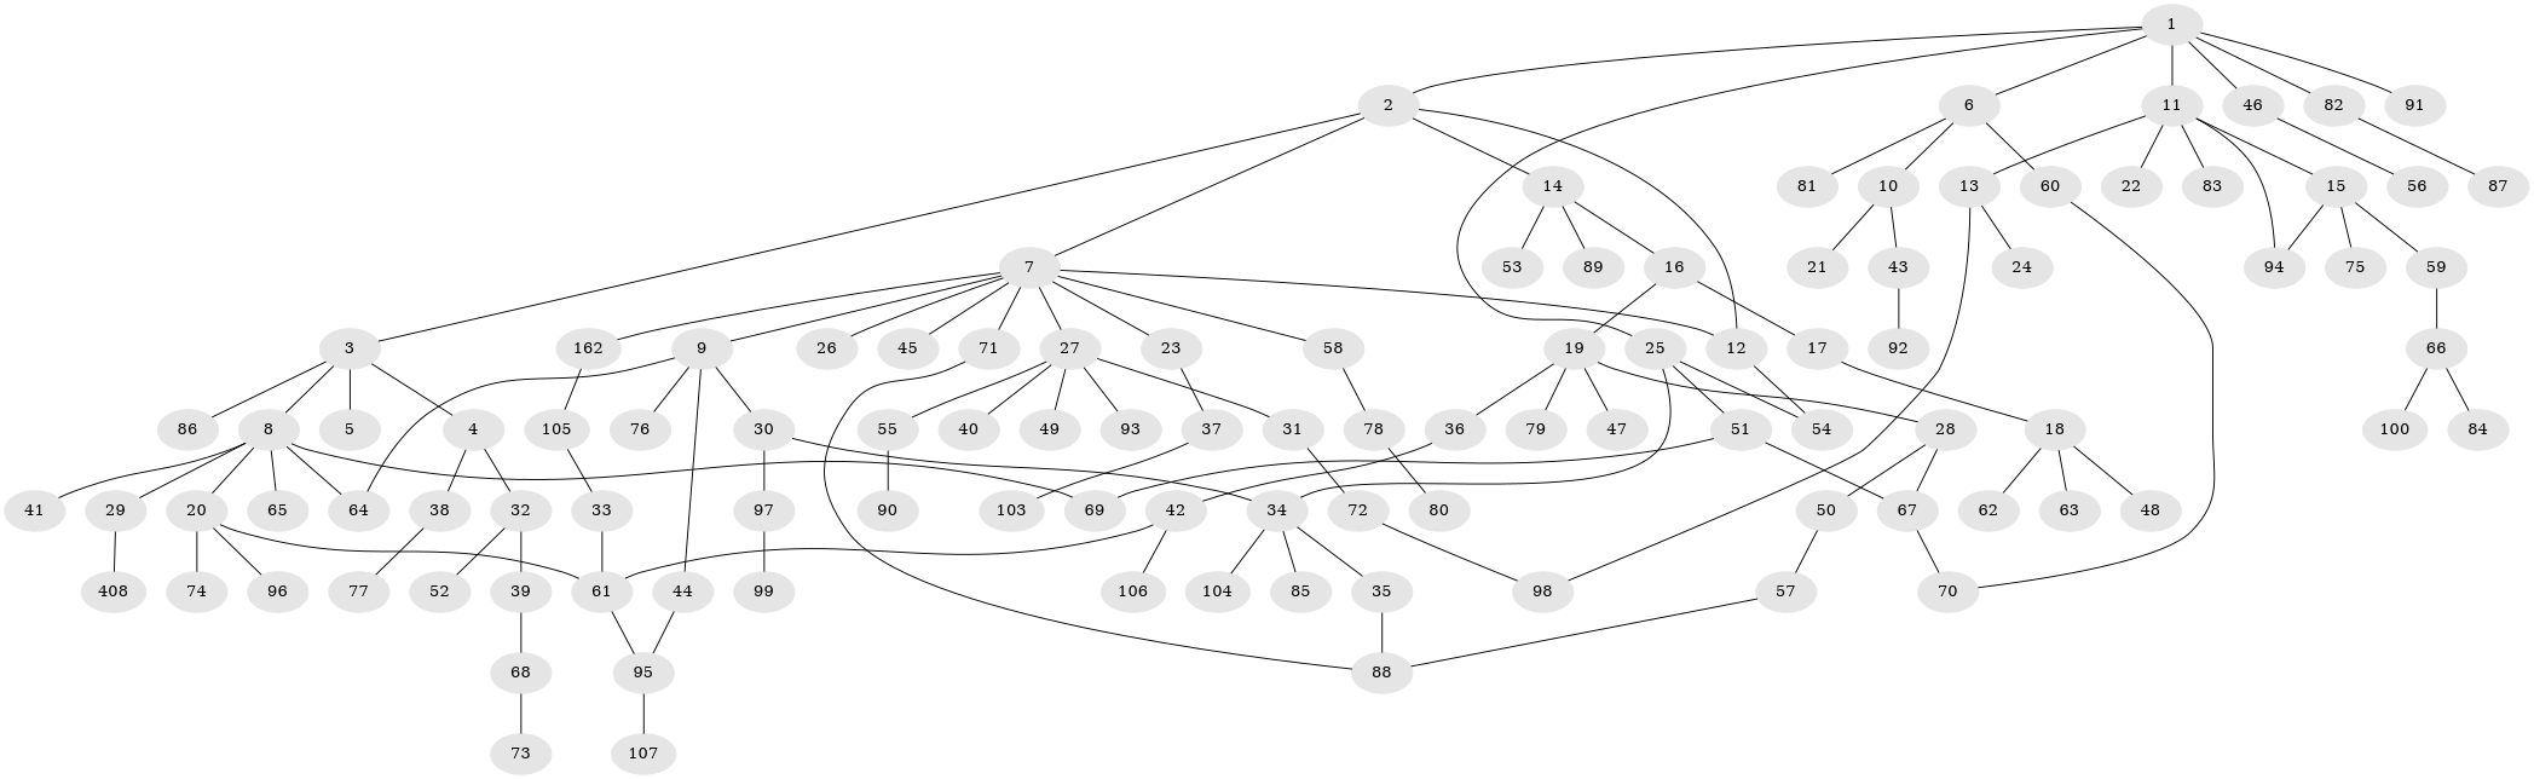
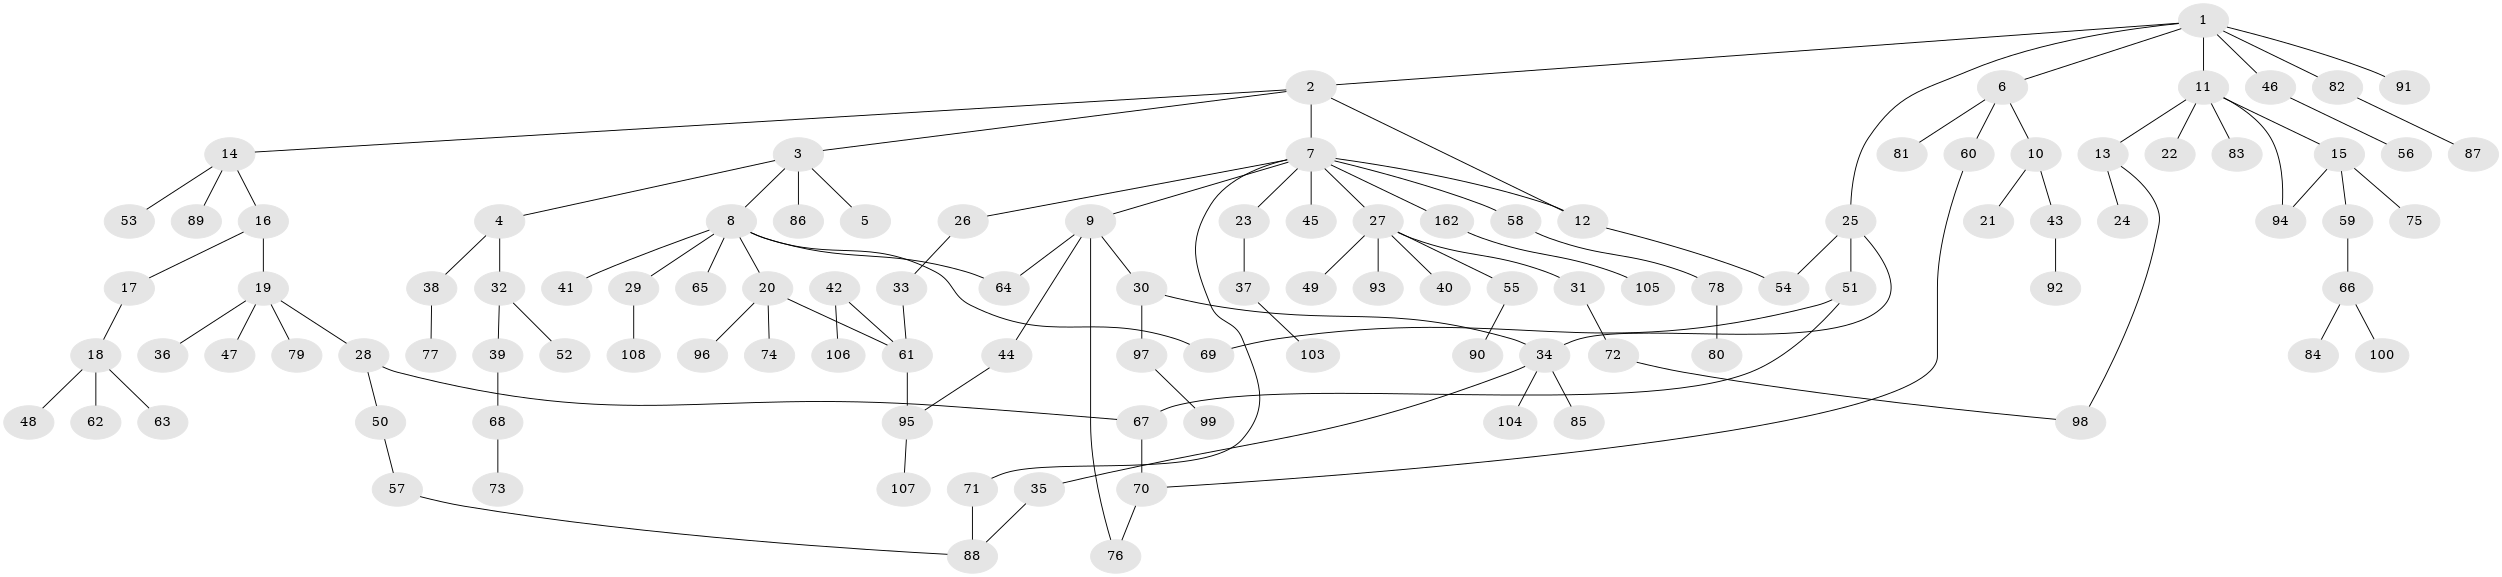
  graph {
    node [color=gray90 style=filled]
    1
    2
    6
    11
    25
    46
    82
    91
    3
    7
    12
    14
    10
    60
    81
    13
    15
    22
    83
    94
    54
    34
    51
    56
    87
    4
    5
    8
    86
    9
    23
    26
    27
    45
    58
    71
    n37 [label=162]
    16
    53
    89
    32
    38
    20
    29
    41
    64
    65
    69
    39
    52
    77
    21
    43
    70
    30
    44
    76
    37
    33
    31
    40
    49
    55
    93
    78
    88
    105
    61
    74
    96
-   108 [label=408]
+   108
    97
    95
    92
    24
    98
    59
    75
    17
    19
    36
    42
    66
    18
    28
    47
    79
    48
    62
    63
    50
    67
    103
    35
    85
    104
    72
    90
    57
    99
    68
    106
    73
    107
    80
    84
    100
    1 -- 2
    1 -- 6
    1 -- 11
    1 -- 25
    1 -- 46
    1 -- 82
    1 -- 91
    2 -- 3
    2 -- 7
    2 -- 12
    2 -- 14
    6 -- 10
    6 -- 60
    6 -- 81
    11 -- 13
    11 -- 15
    11 -- 22
    11 -- 83
    11 -- 94
    25 -- 54
    25 -- 34
    25 -- 51
    46 -- 56
    82 -- 87
    3 -- 4
    3 -- 5
    3 -- 8
    3 -- 86
    7 -- 12
    7 -- 9
    7 -- 23
    7 -- 26
    7 -- 27
    7 -- 45
    7 -- 58
    7 -- 71
    7 -- n37
    12 -- 54
    14 -- 16
    14 -- 53
    14 -- 89
    10 -- 21
    10 -- 43
    60 -- 70
    13 -- 24
    13 -- 98
    15 -- 94
    15 -- 59
    15 -- 75
    34 -- 35
    34 -- 85
    34 -- 104
    51 -- 69
    51 -- 67
    4 -- 32
    4 -- 38
    8 -- 20
    8 -- 29
    8 -- 41
    8 -- 64
    8 -- 65
    8 -- 69
    9 -- 64
    9 -- 30
    9 -- 44
    9 -- 76
    23 -- 37
-   105 -- 33
+   26 -- 33
    27 -- 31
    27 -- 40
    27 -- 49
    27 -- 55
    27 -- 93
    58 -- 78
    71 -- 88
    n37 -- 105
    16 -- 17
    16 -- 19
    32 -- 39
    32 -- 52
    38 -- 77
    20 -- 61
    20 -- 74
    20 -- 96
    29 -- 108
    39 -- 68
    43 -- 92
+   70 -- 76
    30 -- 34
    30 -- 97
    44 -- 95
    37 -- 103
    33 -- 61
    31 -- 72
    55 -- 90
    78 -- 80
    61 -- 95
    97 -- 99
    95 -- 107
    59 -- 66
    17 -- 18
    19 -- 36
    19 -- 28
    19 -- 47
    19 -- 79
-   36 -- 42
    42 -- 61
    42 -- 106
    66 -- 84
    66 -- 100
    18 -- 48
    18 -- 62
    18 -- 63
    28 -- 50
    28 -- 67
    50 -- 57
    67 -- 70
    35 -- 88
    72 -- 98
    57 -- 88
    68 -- 73
  }
